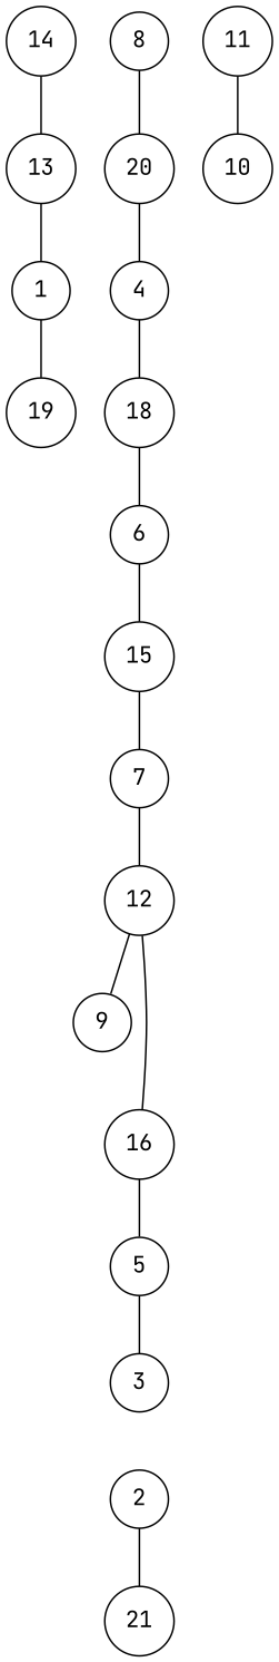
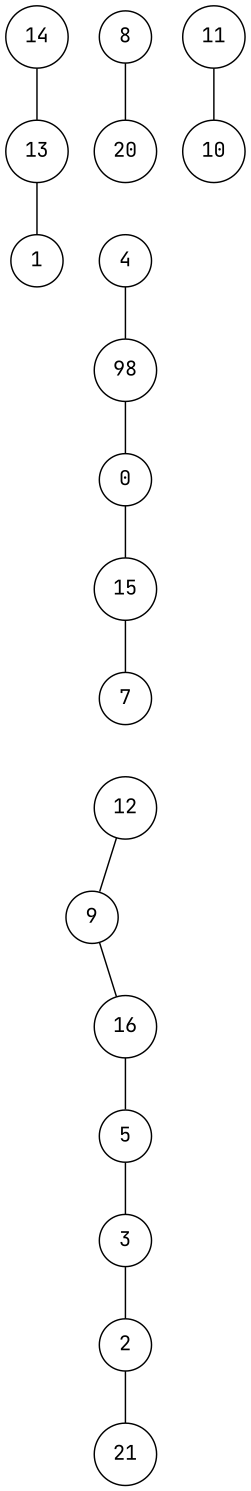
  graph {
    fontname="JetBrains Mono"
    node [fillcolor=white fontname="JetBrains Mono" shape=circle]
    edge [fontname="JetBrains Mono"]
    1
-   19
    2
    21
    3
    4
-   18
-   6
+   18 [label=98]
+   6 [label=0]
    5
    15
    7
    12
    9
    8
    20
    16
    11
    10
    13
    14
-   1 -- 19
    2 -- 21
+   3 -- 2
    4 -- 18
    18 -- 6
    6 -- 15
    5 -- 3
    15 -- 7
-   7 -- 12
    12 -- 9
-   12 -- 16
+   9 -- 16
    8 -- 20
-   20 -- 4
    16 -- 5
    11 -- 10
    13 -- 1
    14 -- 13
  }
